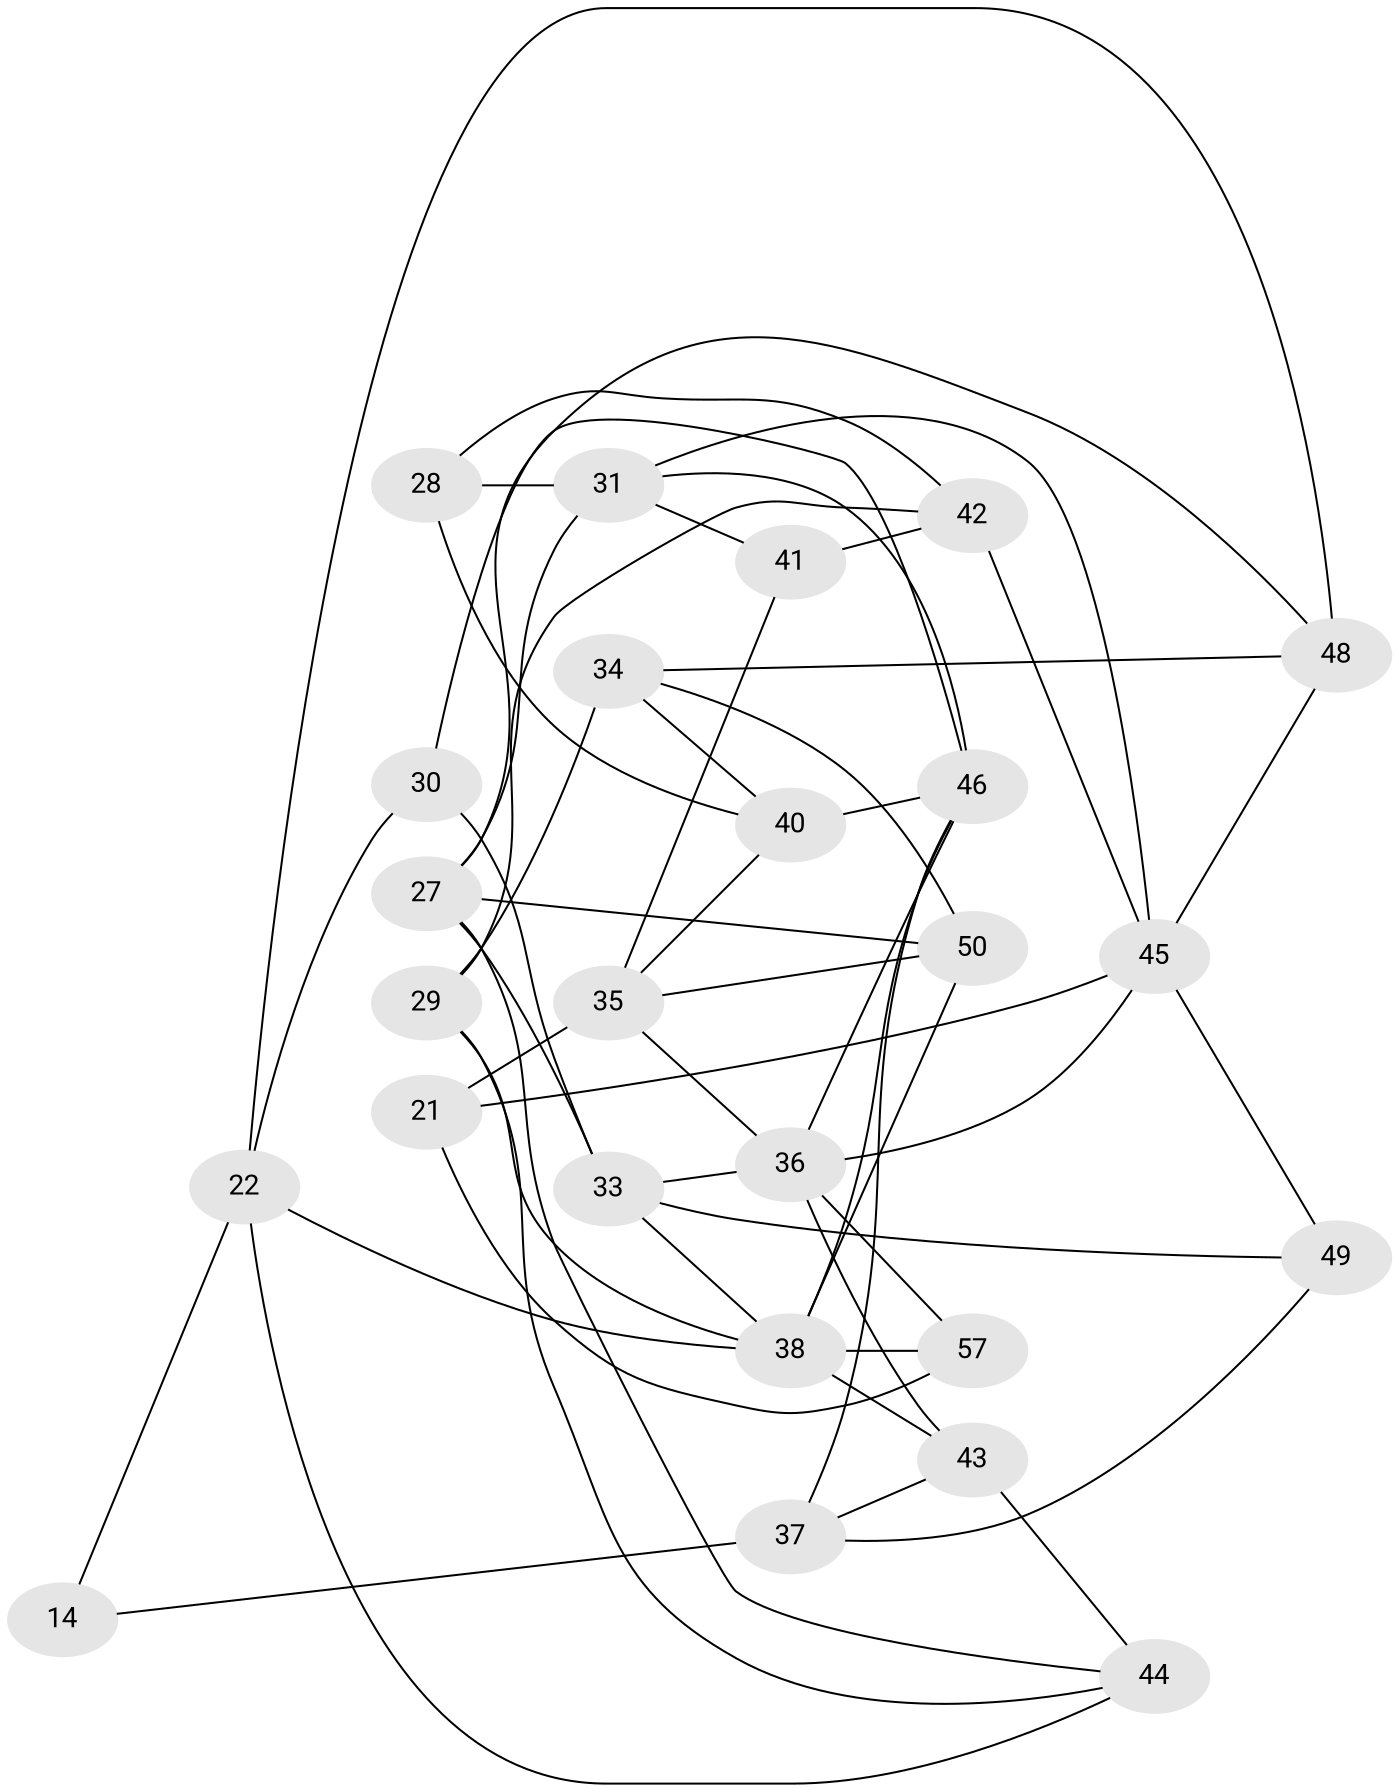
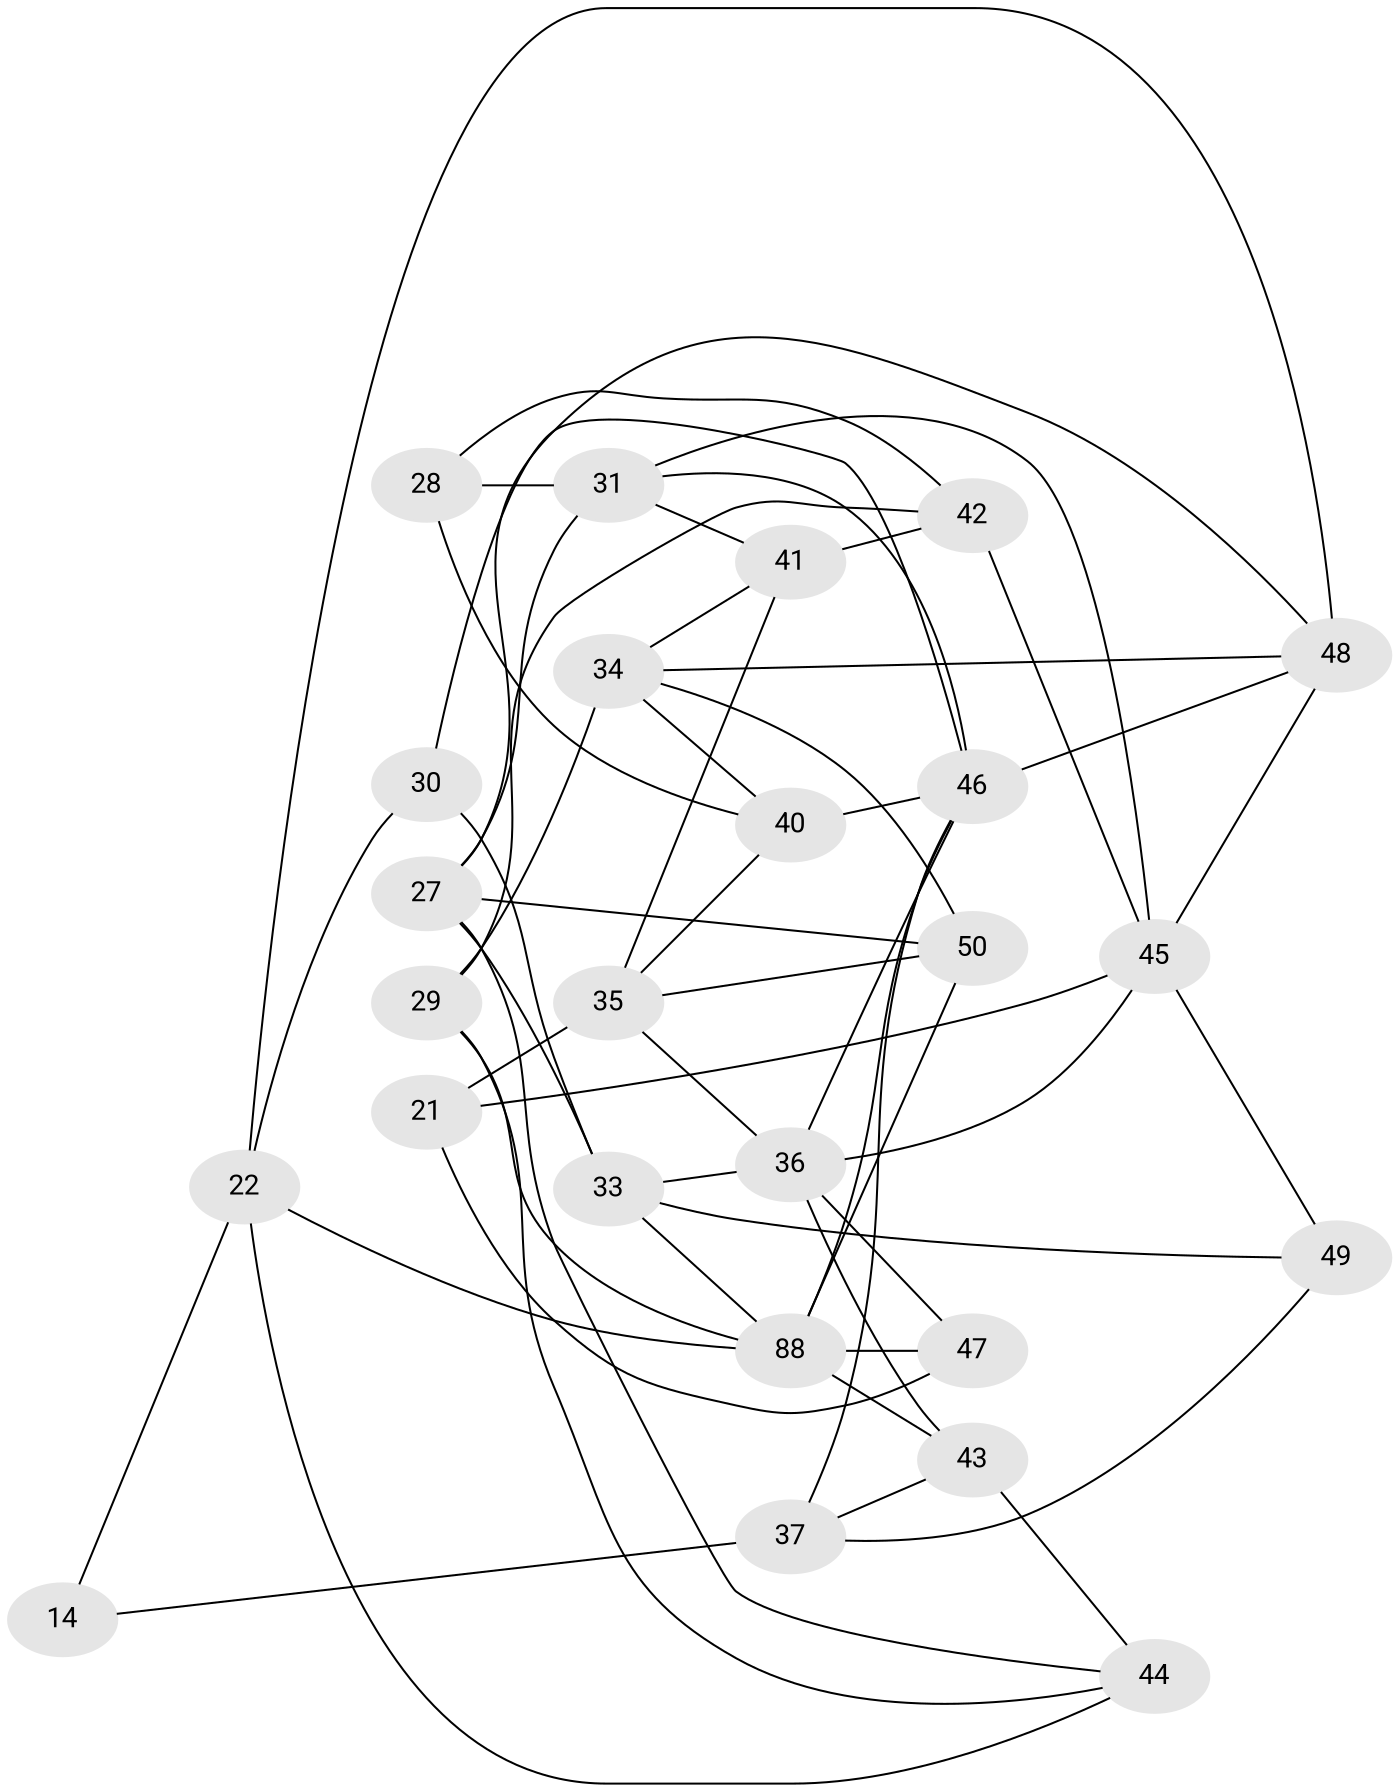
  graph {
    fontname=Roboto
    rankdir=LR
    node [color=gray90 fontname=Roboto style=filled]
    edge [fontname=Roboto]
    22 [super="+7"]
    30
-   38 [super="+5+23"]
+   38 [super="+5+23" label=88]
    44
    48 [super="+39"]
    14
    37
    46 [super="+24+16"]
    49
    43
    40 [super="+13"]
    35 [super="+1"]
    50 [super="+3"]
    41 [super="+8+15"]
    36 [super="+32"]
    21
    45 [super="+19"]
-   47 [label=57]
+   47
    33 [super="+26"]
    27 [super="+2+12"]
    31 [super="+17+10"]
    28
    42
    34 [super="+25"]
    29
    22 -- 30 [weight=2]
    22 -- 38
    22 -- 44
    22 -- 48
    30 -- 46
    30 -- 33
    38 -- 46
    38 -- 43
    38 -- 50 [weight=2]
    38 -- 47
    14 -- 22
    14 -- 37
    37 -- 46
    37 -- 49
    37 -- 43
+   46 -- 48 [weight=2]
    43 -- 44
    40 -- 46
    35 -- 40
    35 -- 50
    35 -- 41
    35 -- 36
    41 -- 42
    36 -- 46 [weight=2]
    36 -- 43
    36 -- 45
    36 -- 47 [weight=2]
    21 -- 35 [weight=2]
    21 -- 45
    21 -- 47
    45 -- 48
    45 -- 49
    33 -- 38
    33 -- 49 [weight=2]
    33 -- 36
    27 -- 44
    27 -- 48
    27 -- 50 [weight=2]
    27 -- 33
    27 -- 31 [weight=3]
    31 -- 46 [weight=2]
    31 -- 41 [weight=2]
    31 -- 45
    28 -- 40
    28 -- 31 [weight=2]
    28 -- 42
    42 -- 45
    34 -- 48 [weight=3]
    34 -- 40
    34 -- 50
+   34 -- 41 [weight=2]
    29 -- 38
    29 -- 44
    29 -- 42
    29 -- 34
  }
